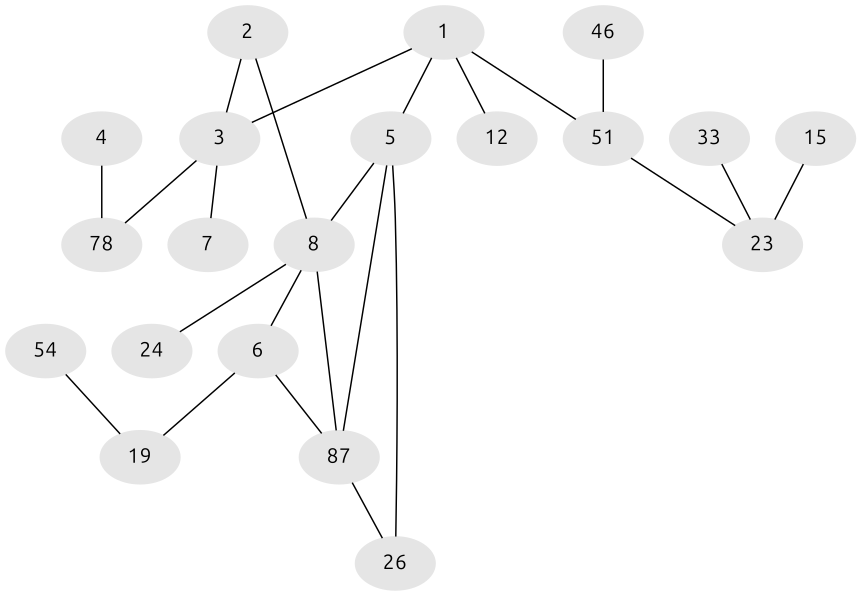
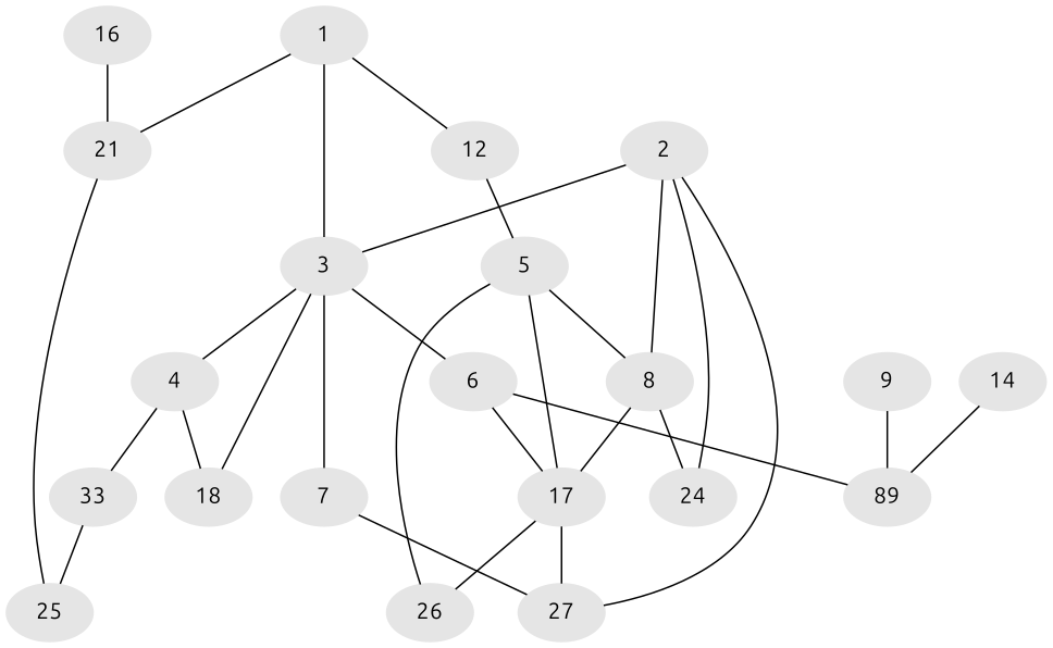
  graph {
    fontname=Ubuntu
    node [color=gray90 fontname=Ubuntu style=filled]
    edge [fontname=Ubuntu weight=1.0]
    1
    3
    5
    12
-   21 [label=51]
+   21
    4
    6
    7
-   18 [label=78]
+   18
    8
-   17 [label=87]
+   17
    26
-   23
+   23 [label=25]
    2
    n15 [label=24]
+   27
    n17 [label=33]
-   19
-   14 [label=54]
-   15
-   16 [label=46]
+   19 [label=89]
+   9
+   14
+   16
    1 -- 3
-   1 -- 5
+   12 -- 5
    1 -- 12
    1 -- 21
-   8 -- 6
+   3 -- 4
+   3 -- 6
    3 -- 7
    3 -- 18
    5 -- 8
    5 -- 17
    5 -- 26
    21 -- 23
    4 -- 18
+   4 -- n17
    6 -- 17
    6 -- 19
+   7 -- 27
    8 -- 17 [weight=2.0]
    8 -- n15
    17 -- 26
+   17 -- 27
    2 -- 3
    2 -- 8
+   2 -- n15
+   2 -- 27
    n17 -- 23
+   9 -- 19
    14 -- 19
-   15 -- 23 [weight=2.0]
    16 -- 21
  }
